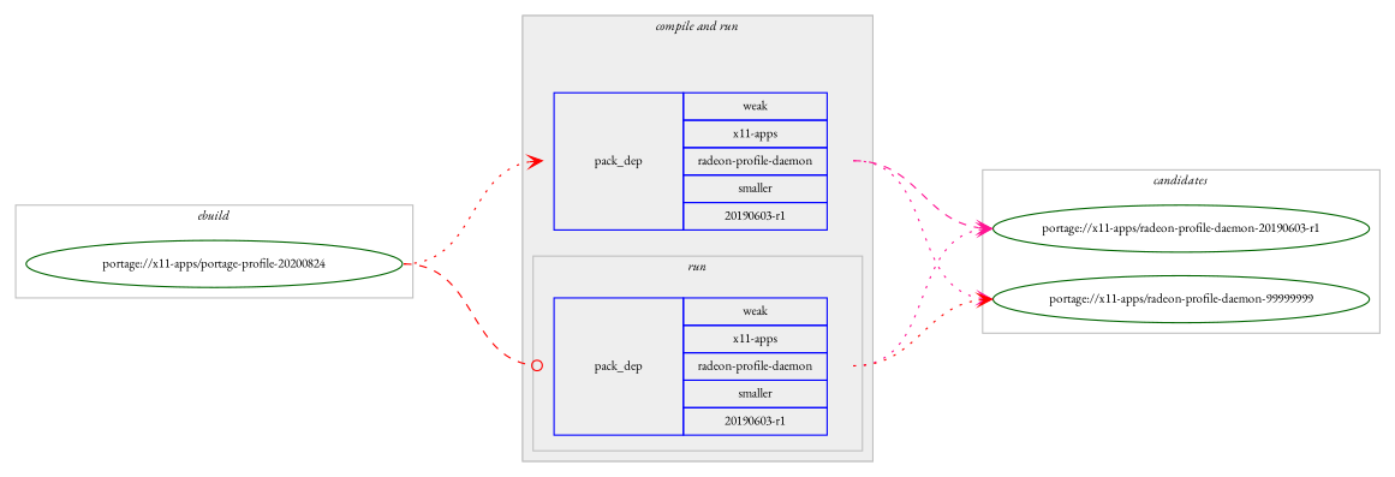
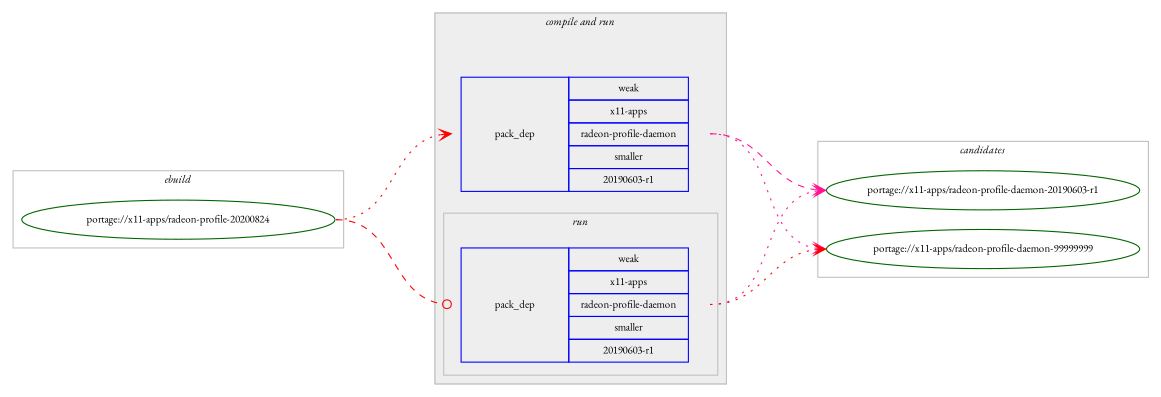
  digraph {
    compound=true
    concentrate=true
    fontname="EB Garamond"
    fontsize=10
    newrank=true
    rankdir=LR
    ranksep=1.5
    node [color=darkgreen fontname="EB Garamond" fontsize=10]
    edge [arrowhead=vee headport=w style=dotted tailport=e weight=100 color=red fontname="EB Garamond"]
-   n1 [label="portage://x11-apps/portage-profile-20200824" width=4]
+   n1 [label="portage://x11-apps/radeon-profile-20200824" width=4]
    n2 [color=blue label=<<TABLE BORDER="0" CELLBORDER="1" CELLSPACING="0" CELLPADDING="4" WIDTH="220"><TR><TD ROWSPAN="6" CELLPADDING="30">pack_dep</TD></TR><TR><TD WIDTH="110">weak</TD></TR><TR><TD>x11-apps</TD></TR><TR><TD>radeon-profile-daemon</TD></TR><TR><TD>smaller</TD></TR><TR><TD>20190603-r1</TD></TR></TABLE>> shape=none]
    n3 [color=blue label=<<TABLE BORDER="0" CELLBORDER="1" CELLSPACING="0" CELLPADDING="4" WIDTH="220"><TR><TD ROWSPAN="6" CELLPADDING="30">pack_dep</TD></TR><TR><TD WIDTH="110">weak</TD></TR><TR><TD>x11-apps</TD></TR><TR><TD>radeon-profile-daemon</TD></TR><TR><TD>smaller</TD></TR><TR><TD>20190603-r1</TD></TR></TABLE>> shape=none]
    n4 [label="portage://x11-apps/radeon-profile-daemon-20190603-r1" width=4]
    n5 [label="portage://x11-apps/radeon-profile-daemon-99999999" width=4]
    subgraph cluster_1 {
      color=gray
      label=<<i>ebuild</i>>
      rank=same
      n1
    }
    subgraph cluster_2 {
      color=gray
      label=<<i>dependencies</i>>
      subgraph cluster_3 {
        color=gray
        fillcolor="#eeeeee"
        label=<<i>compile</i>>
        style=filled
        subgraph sub_4 {
          color=gray
          fillcolor="#eeeeee"
          label=<<i>compile</i>>
          style=filled
          n2
        }
      }
      subgraph cluster_5 {
        color=gray
        fillcolor="#eeeeee"
        label=<<i>compile and run</i>>
        style=filled
      }
      subgraph cluster_6 {
        color=gray
        fillcolor="#eeeeee"
        label=<<i>run</i>>
        style=filled
        subgraph sub_7 {
          color=gray
          fillcolor="#eeeeee"
          label=<<i>run</i>>
          style=filled
          n3
        }
      }
    }
    subgraph cluster_8 {
      color=gray
      label=<<i>candidates</i>>
      rank=same
      subgraph sub_9 {
        color=black
        label=<<i>candidates</i>>
        nodesep=1
        rank=same
        n4
        n5
      }
      subgraph sub_10 {
        color=black
        label=<<i>candidates</i>>
        nodesep=1
        rank=same
        n4
        n5
      }
    }
    n1 -> n2 [weight=20]
    n1 -> n3 [arrowhead=odot style=dashed weight=20]
    n2 -> n4 [style=dashed color=deeppink]
    n2 -> n5 [color=deeppink]
    n3 -> n4 [color=deeppink]
    n3 -> n5
  }
